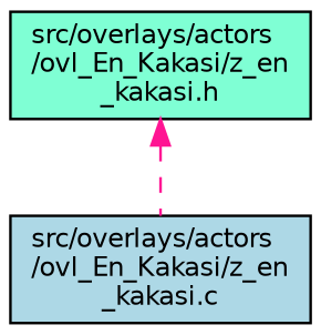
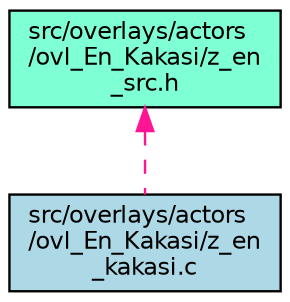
  digraph {
    node [color=black fontname=Helvetica fontsize=10 shape=record style=filled]
-   n1 [fillcolor=aquamarine fontcolor=black height=0.2 label="src/overlays/actors\l/ovl_En_Kakasi/z_en\l_kakasi.h" width=0.4]
+   n1 [fillcolor=aquamarine fontcolor=black height=0.2 label="src/overlays/actors\l/ovl_En_Kakasi/z_en\l_src.h" width=0.4]
    n2 [fillcolor=lightblue height=0.2 label="src/overlays/actors\l/ovl_En_Kakasi/z_en\l_kakasi.c" width=0.4]
    n1 -> n2 [color=deeppink dir=back fontname=Helvetica fontsize=10 labelfontname=Helvetica labelfontsize=10 style=dashed]
  }
